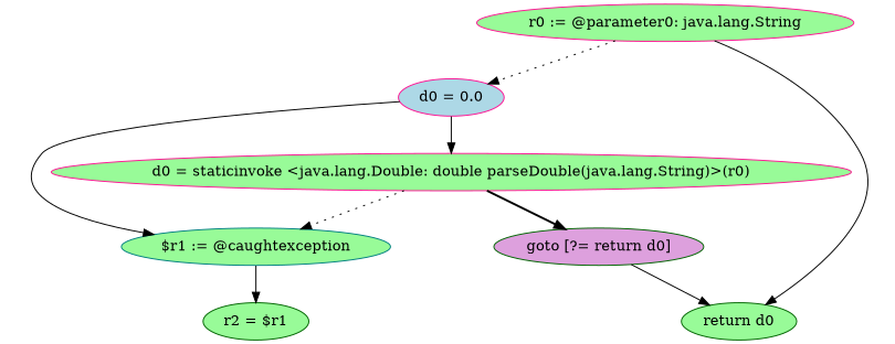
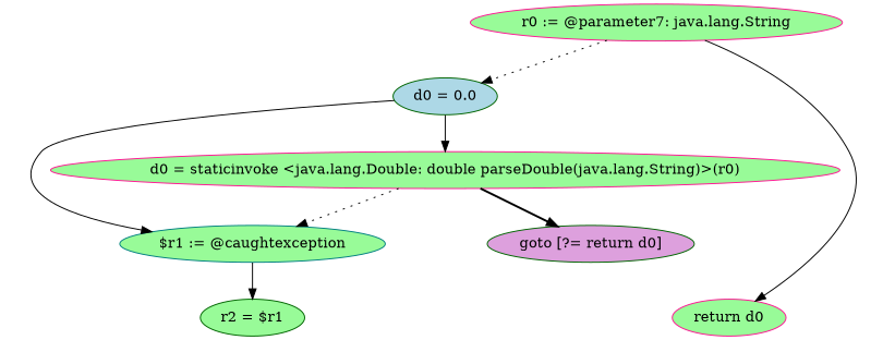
  digraph {
    node [color=darkgreen fillcolor=palegreen style=filled]
    edge [style=solid]
-   "r0 := @parameter0: java.lang.String" [color=deeppink]
-   "d0 = 0.0" [color=deeppink fillcolor=lightblue]
-   "return d0"
+   "r0 := @parameter0: java.lang.String" [color=deeppink label="r0 := @parameter7: java.lang.String"]
+   "d0 = 0.0" [fillcolor=lightblue]
+   "return d0" [color=deeppink]
    "d0 = staticinvoke <java.lang.Double: double parseDouble(java.lang.String)>(r0)" [color=deeppink]
    "$r1 := @caughtexception" [color=teal]
    "goto [?= return d0]" [fillcolor=plum]
    "r2 = $r1"
    "r0 := @parameter0: java.lang.String" -> "d0 = 0.0" [style=dotted]
    "r0 := @parameter0: java.lang.String" -> "return d0"
    "d0 = 0.0" -> "d0 = staticinvoke <java.lang.Double: double parseDouble(java.lang.String)>(r0)"
    "d0 = 0.0" -> "$r1 := @caughtexception"
    "d0 = staticinvoke <java.lang.Double: double parseDouble(java.lang.String)>(r0)" -> "$r1 := @caughtexception" [style=dotted]
    "d0 = staticinvoke <java.lang.Double: double parseDouble(java.lang.String)>(r0)" -> "goto [?= return d0]" [style=bold]
    "$r1 := @caughtexception" -> "r2 = $r1"
-   "goto [?= return d0]" -> "return d0"
  }
